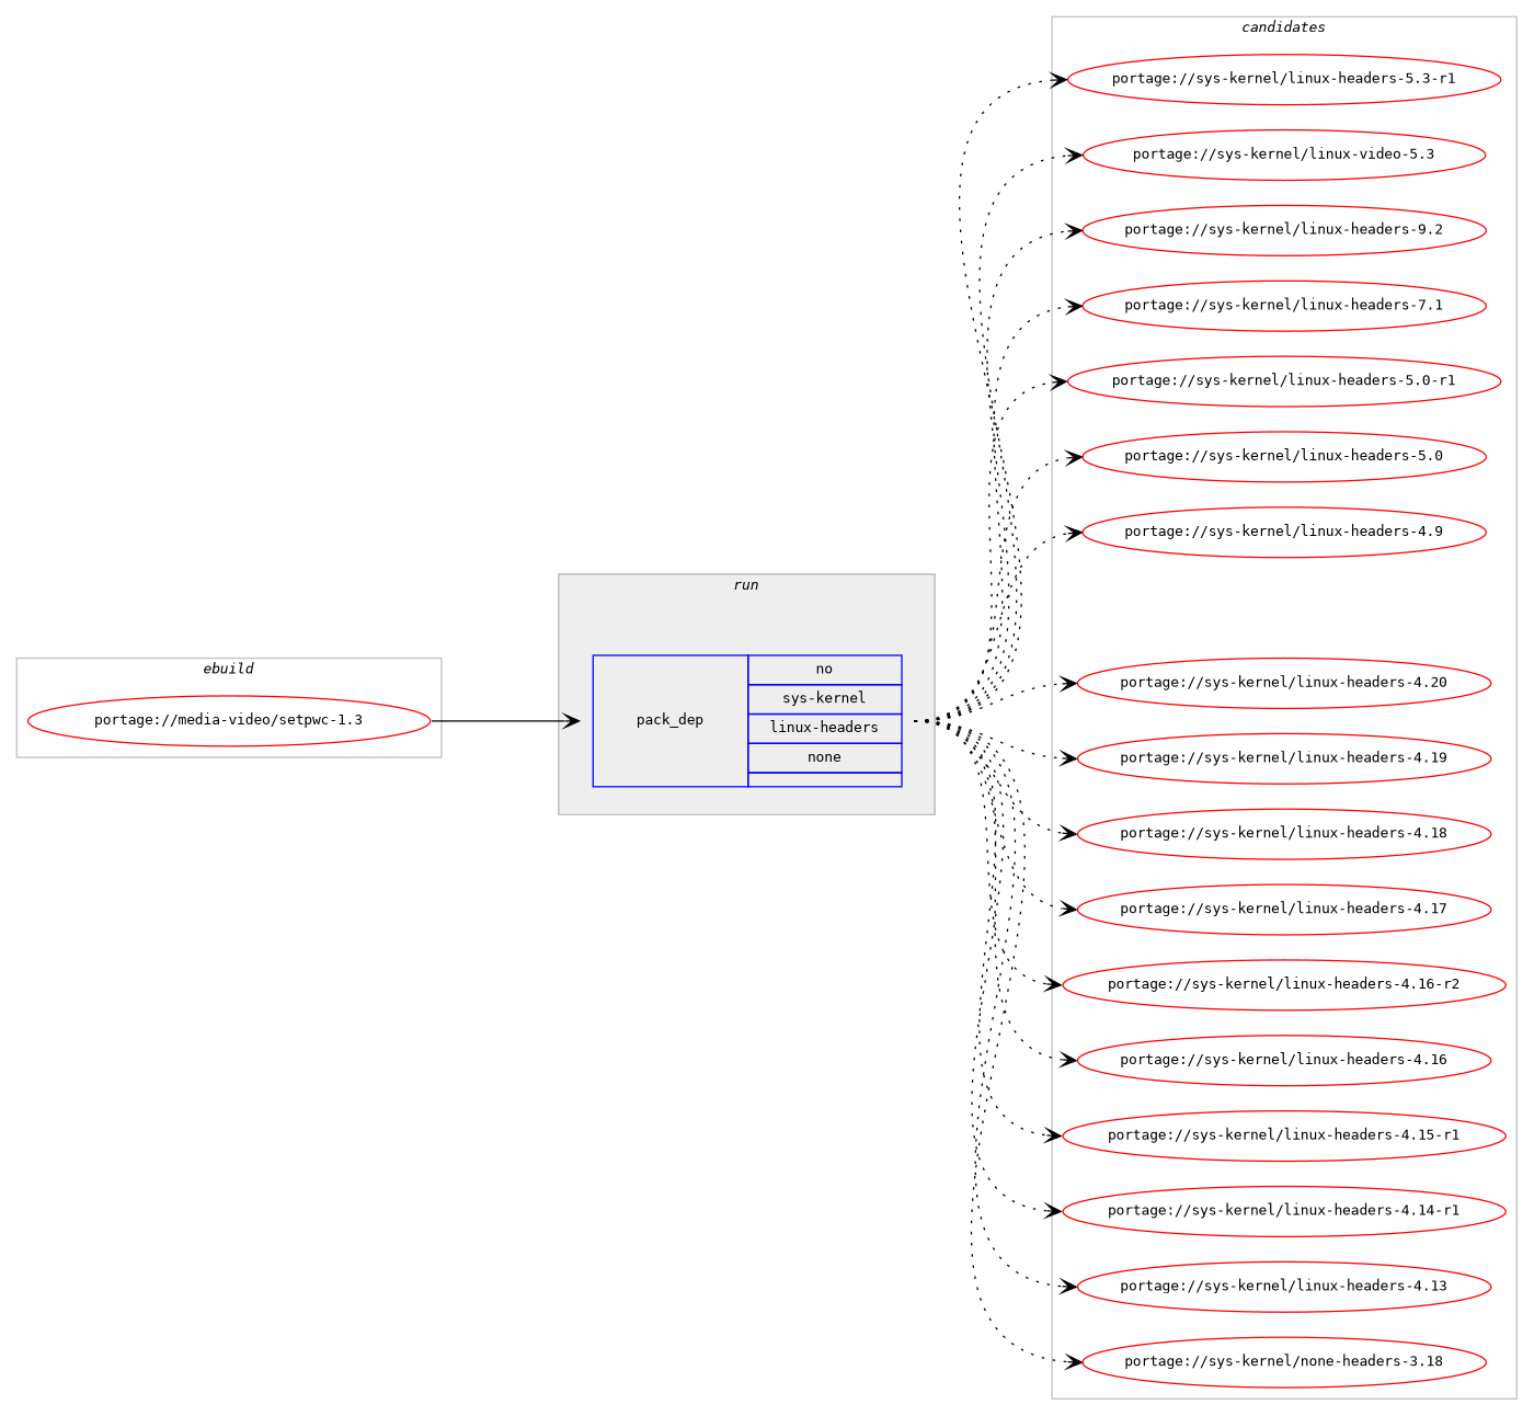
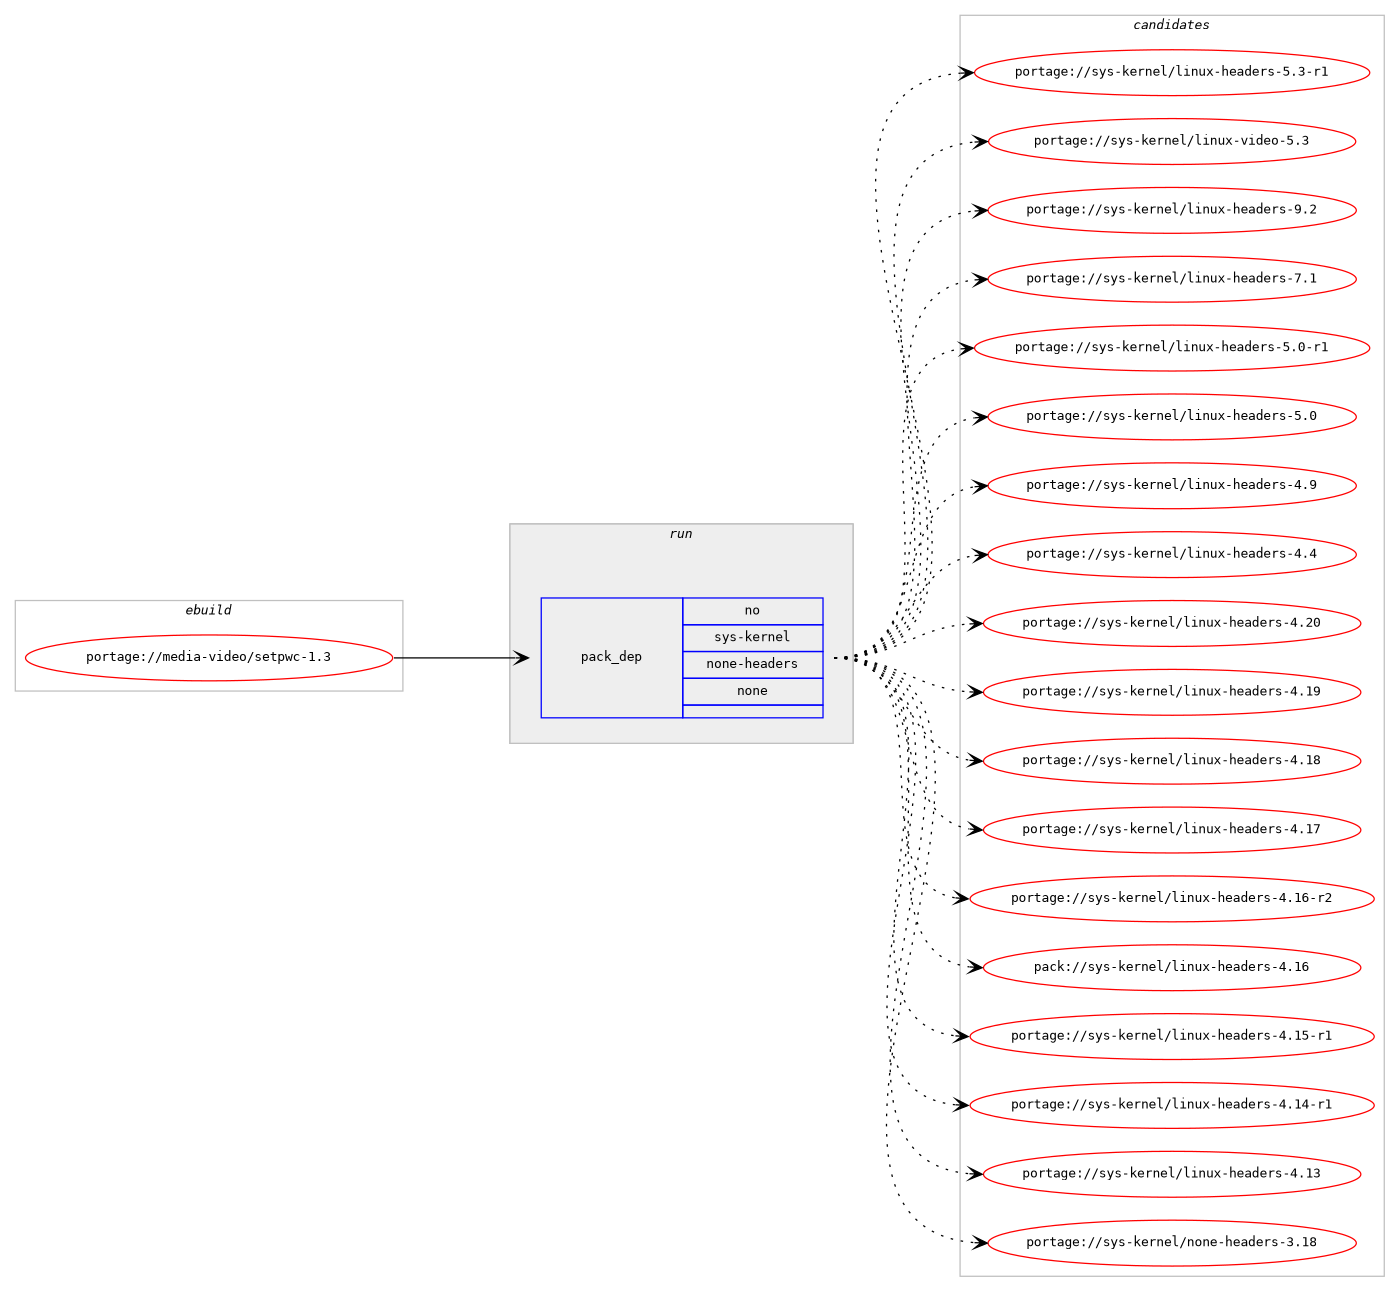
  digraph {
    compound=true
    concentrate=true
    fontname="DejaVu Sans Mono"
    fontsize=10
    newrank=true
    rankdir=LR
    ranksep=1.5
    node [color=red fontname="DejaVu Sans Mono" fontsize=10]
    edge [arrowhead=vee fontname="DejaVu Sans Mono" headport=w style=dotted tailport=e weight=100]
    n1 [label="portage://media-video/setpwc-1.3" width=4]
-   n2 [color=blue label=<<TABLE BORDER="0" CELLBORDER="1" CELLSPACING="0" CELLPADDING="4" WIDTH="220"><TR><TD ROWSPAN="6" CELLPADDING="30">pack_dep</TD></TR><TR><TD WIDTH="110">no</TD></TR><TR><TD>sys-kernel</TD></TR><TR><TD>linux-headers</TD></TR><TR><TD>none</TD></TR><TR><TD></TD></TR></TABLE>> shape=none]
+   n2 [color=blue label=<<TABLE BORDER="0" CELLBORDER="1" CELLSPACING="0" CELLPADDING="4" WIDTH="220"><TR><TD ROWSPAN="6" CELLPADDING="30">pack_dep</TD></TR><TR><TD WIDTH="110">no</TD></TR><TR><TD>sys-kernel</TD></TR><TR><TD>none-headers</TD></TR><TR><TD>none</TD></TR><TR><TD></TD></TR></TABLE>> shape=none]
    n3 [label="portage://sys-kernel/linux-headers-5.3-r1" width=4]
    n4 [label="portage://sys-kernel/linux-video-5.3" width=4]
    n5 [label="portage://sys-kernel/linux-headers-9.2" width=4]
    n6 [label="portage://sys-kernel/linux-headers-7.1" width=4]
    n7 [label="portage://sys-kernel/linux-headers-5.0-r1" width=4]
    n8 [label="portage://sys-kernel/linux-headers-5.0" width=4]
    n9 [label="portage://sys-kernel/linux-headers-4.9" width=4]
+   n10 [label="portage://sys-kernel/linux-headers-4.4" width=4]
    n11 [label="portage://sys-kernel/linux-headers-4.20" width=4]
    n12 [label="portage://sys-kernel/linux-headers-4.19" width=4]
    n13 [label="portage://sys-kernel/linux-headers-4.18" width=4]
    n14 [label="portage://sys-kernel/linux-headers-4.17" width=4]
    n15 [label="portage://sys-kernel/linux-headers-4.16-r2" width=4]
-   n16 [label="portage://sys-kernel/linux-headers-4.16" width=4]
+   n16 [label="pack://sys-kernel/linux-headers-4.16" width=4]
    n17 [label="portage://sys-kernel/linux-headers-4.15-r1" width=4]
    n18 [label="portage://sys-kernel/linux-headers-4.14-r1" width=4]
    n19 [label="portage://sys-kernel/linux-headers-4.13" width=4]
    n20 [label="portage://sys-kernel/none-headers-3.18" width=4]
    subgraph cluster_1 {
      color=gray
      label=<<i>ebuild</i>>
      rank=same
      n1
    }
    subgraph cluster_2 {
      color=gray
      label=<<i>dependencies</i>>
      subgraph cluster_3 {
        color=gray
        fillcolor="#eeeeee"
        label=<<i>compile</i>>
        style=filled
        subgraph sub_4 {
          color=gray
          fillcolor="#eeeeee"
          label=<<i>compile</i>>
          style=filled
          n2
        }
      }
      subgraph cluster_5 {
        color=gray
        fillcolor="#eeeeee"
        label=<<i>compile and run</i>>
        style=filled
      }
      subgraph cluster_6 {
        color=gray
        fillcolor="#eeeeee"
        label=<<i>run</i>>
        style=filled
      }
    }
    subgraph cluster_7 {
      color=gray
      label=<<i>candidates</i>>
      rank=same
      subgraph sub_8 {
        color=black
        label=<<i>candidates</i>>
        nodesep=1
        rank=same
        n3
        n4
        n5
        n6
        n7
        n8
        n9
+       n10
        n11
        n12
        n13
        n14
        n15
        n16
        n17
        n18
        n19
        n20
      }
    }
    n1 -> n2 [style=solid weight=20]
    n2 -> n3
    n2 -> n4
    n2 -> n5
    n2 -> n6
    n2 -> n7
    n2 -> n8
    n2 -> n9
+   n2 -> n10
    n2 -> n11
    n2 -> n12
    n2 -> n13
    n2 -> n14
    n2 -> n15
    n2 -> n16
    n2 -> n17
    n2 -> n18
    n2 -> n19
    n2 -> n20
  }
